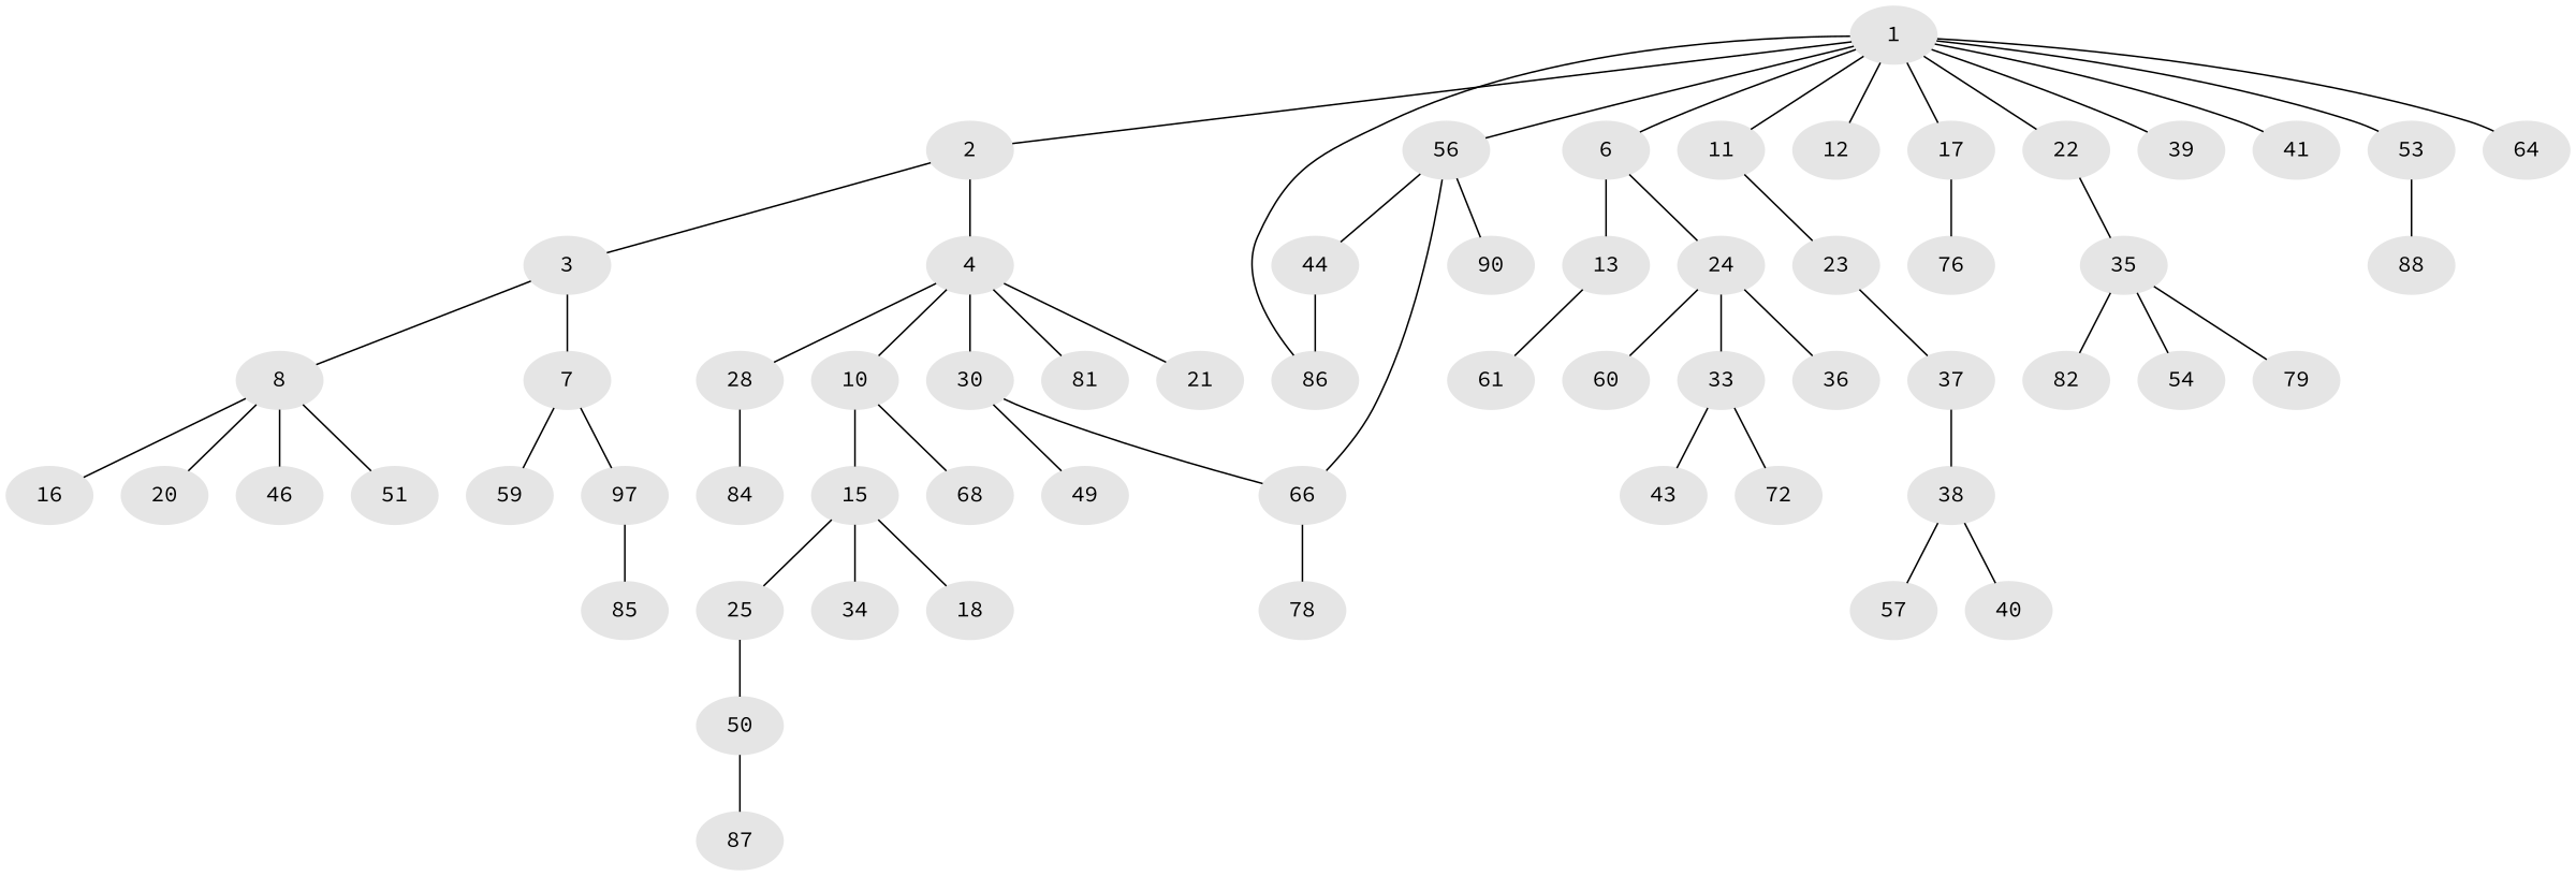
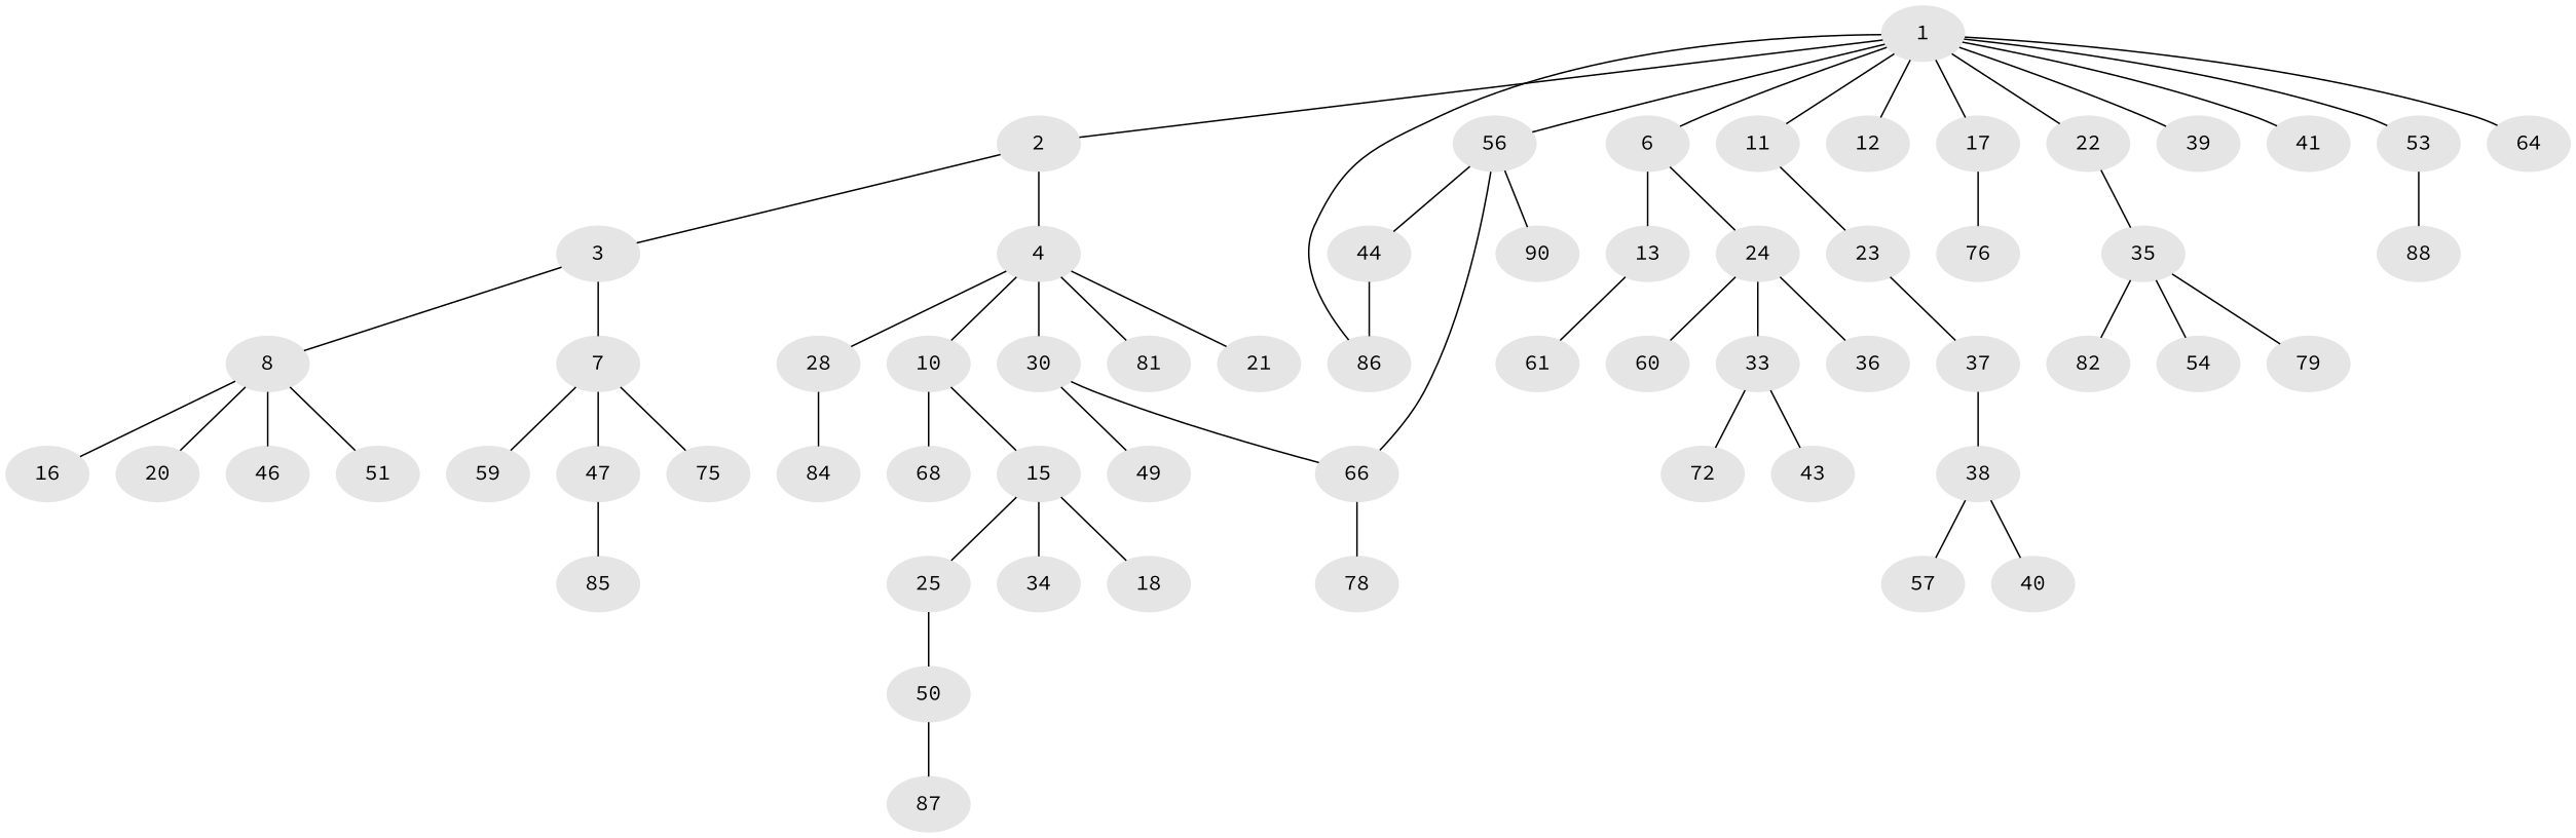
  graph {
    fontname="Source Code Pro"
    node [color=gray90 fontname="Source Code Pro" style=filled]
    edge [fontname="Source Code Pro"]
    1 [super="+5"]
    2 [super="+74"]
    6 [super="+9"]
    11 [super="+52"]
    12
    17 [super="+70"]
    22
    n8 [label=56 super="+62"]
    39
    41
    53 [super="+65"]
    64
    86
    3
    4 [super="+19"]
    13
    24 [super="+69"]
    23 [super="+40"]
    76
    35 [super="+48"]
    44 [super="+56"]
    66 [super="+67"]
    90
    88
    7 [super="+14"]
    8 [super="+31"]
    10 [super="+55"]
    21 [super="+59"]
    28
    30 [super="+32"]
    81
    n32 [label=59]
-   47 [super="+77" label=97]
+   47 [super="+77"]
+   75
    16
    20
    46
    51 [super="+63"]
    15 [super="+73"]
    68
    84
    49
    61
    33 [super="+58"]
    36
    60
    85
    18
    25 [super="+42"]
    34
    37 [super="+71"]
    50 [super="+91"]
    54
    79
    82
    38 [super="+89"]
    43 [super="+80"]
    72
    87
    78
    n61 [label=40 super="+83"]
    57
    1 -- 2
    1 -- 6
    1 -- 11
    1 -- 12
    1 -- 17
    1 -- 22
    1 -- n8
    1 -- 39
    1 -- 41
    1 -- 53
    1 -- 64
    1 -- 86
    2 -- 3
    2 -- 4
    6 -- 13
    6 -- 24
    11 -- 23
    17 -- 76
    22 -- 35
    n8 -- 44
    n8 -- 66
    n8 -- 90
    53 -- 88
    3 -- 7
    3 -- 8
    4 -- 10
    4 -- 21
    4 -- 28
    4 -- 30
    4 -- 81
    13 -- 61
    24 -- 33
    24 -- 36
    24 -- 60
    23 -- 37
    35 -- 54
    35 -- 79
    35 -- 82
    44 -- 86
    66 -- 78
    7 -- n32
    7 -- 47
+   7 -- 75
    8 -- 16
    8 -- 20
    8 -- 46
    8 -- 51
    10 -- 15
    10 -- 68
    28 -- 84
    30 -- 66
    30 -- 49
    47 -- 85
    15 -- 18
    15 -- 25
    15 -- 34
    33 -- 43
    33 -- 72
    25 -- 50
    37 -- 38
    50 -- 87
    38 -- n61
    38 -- 57
  }
